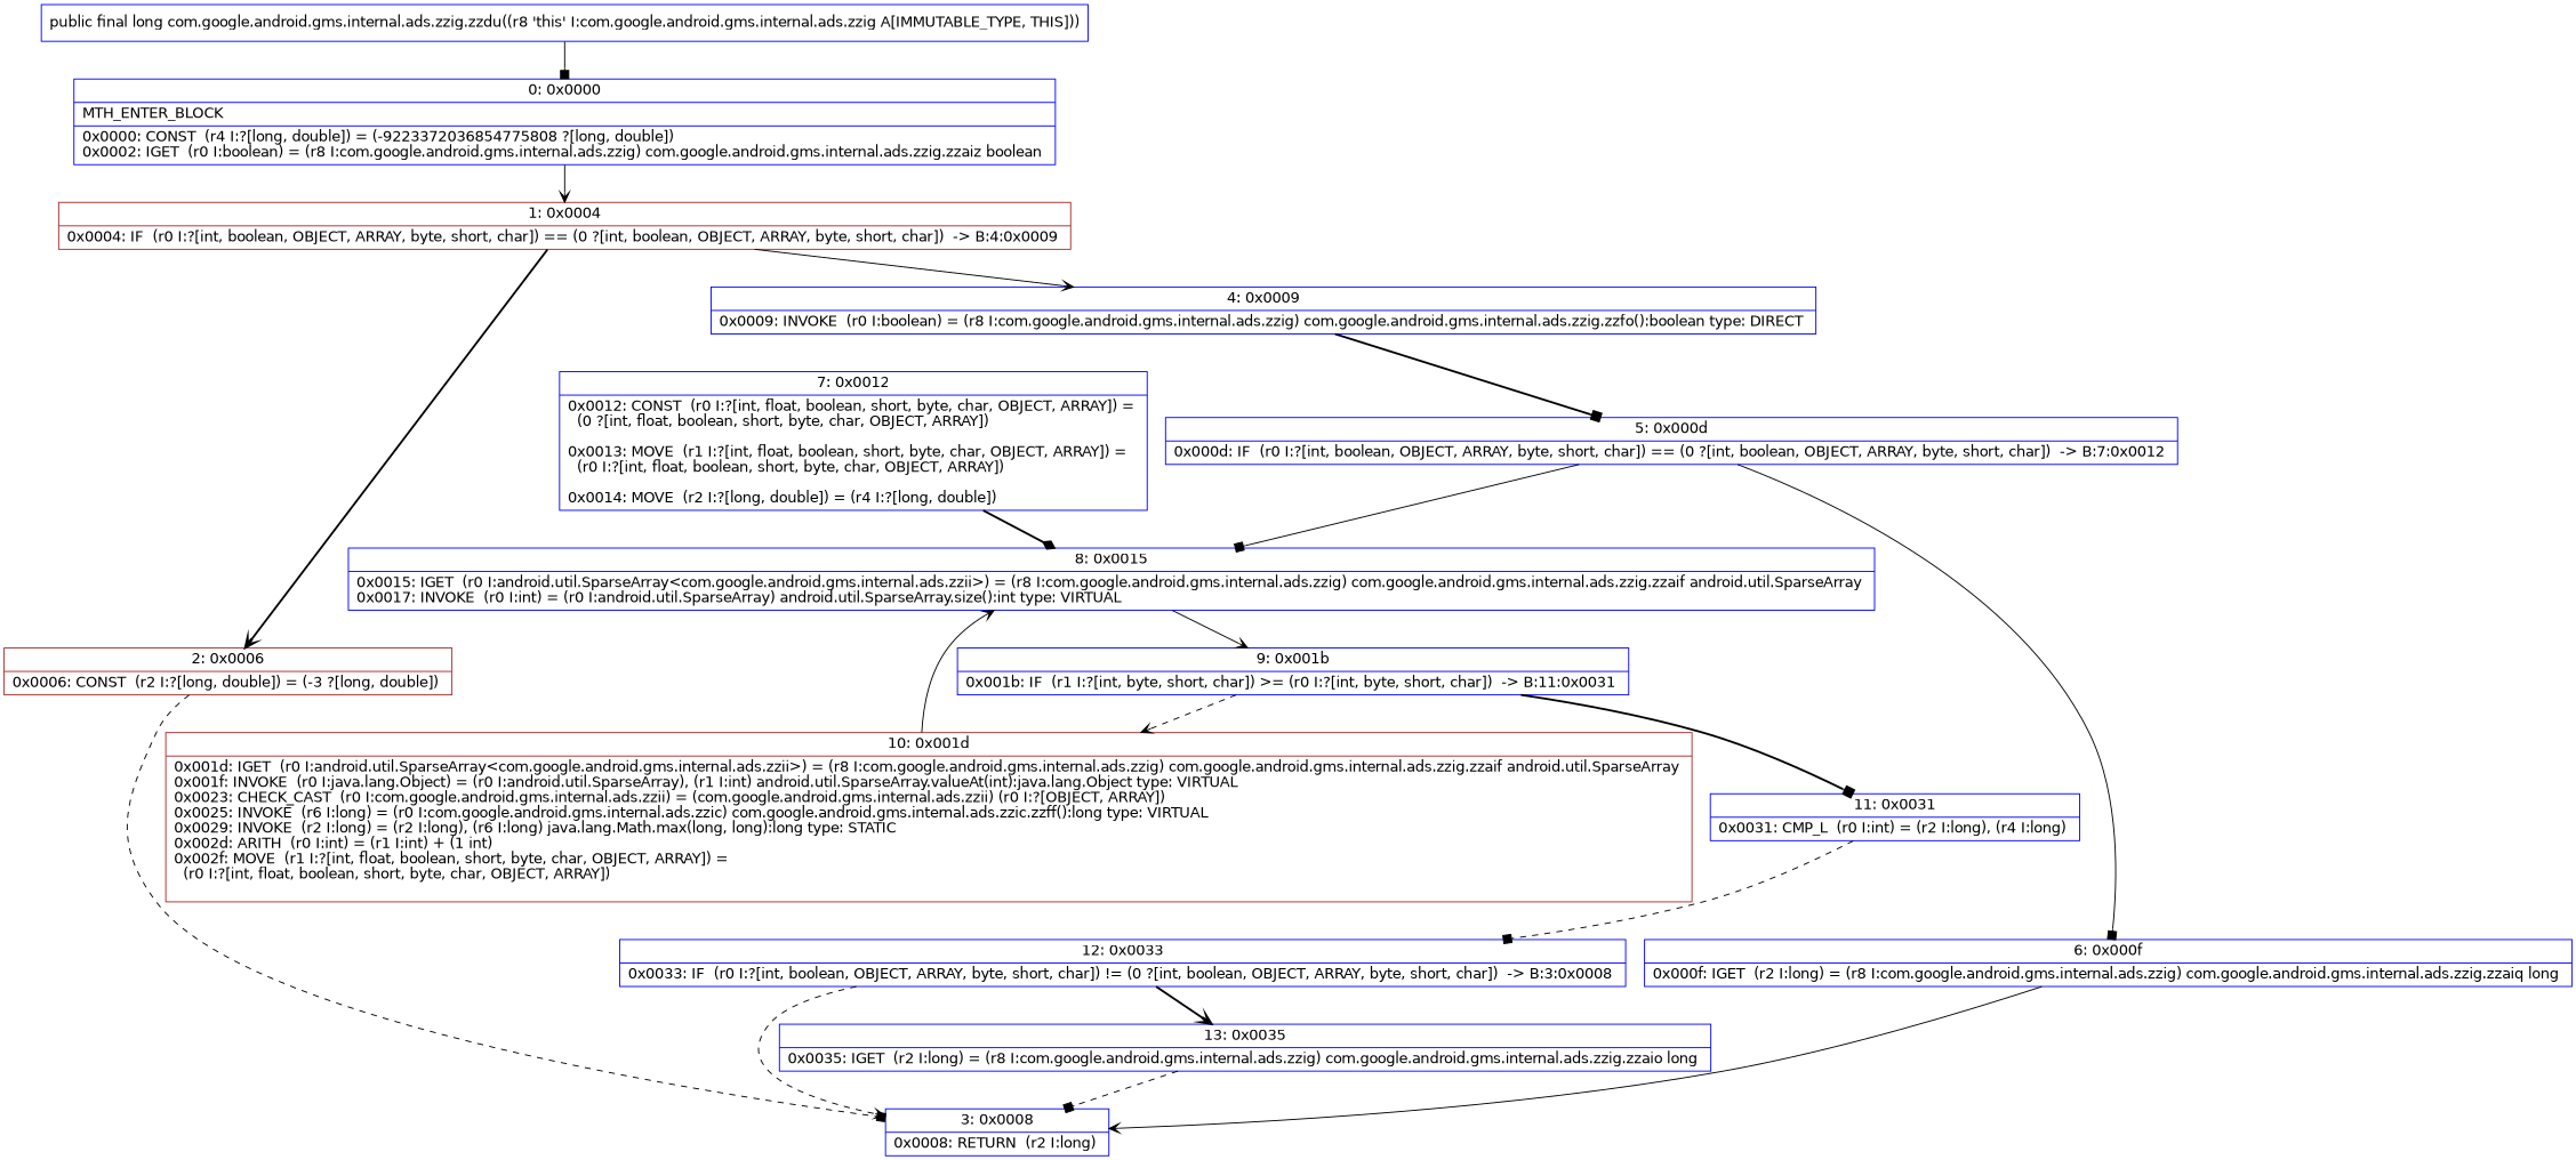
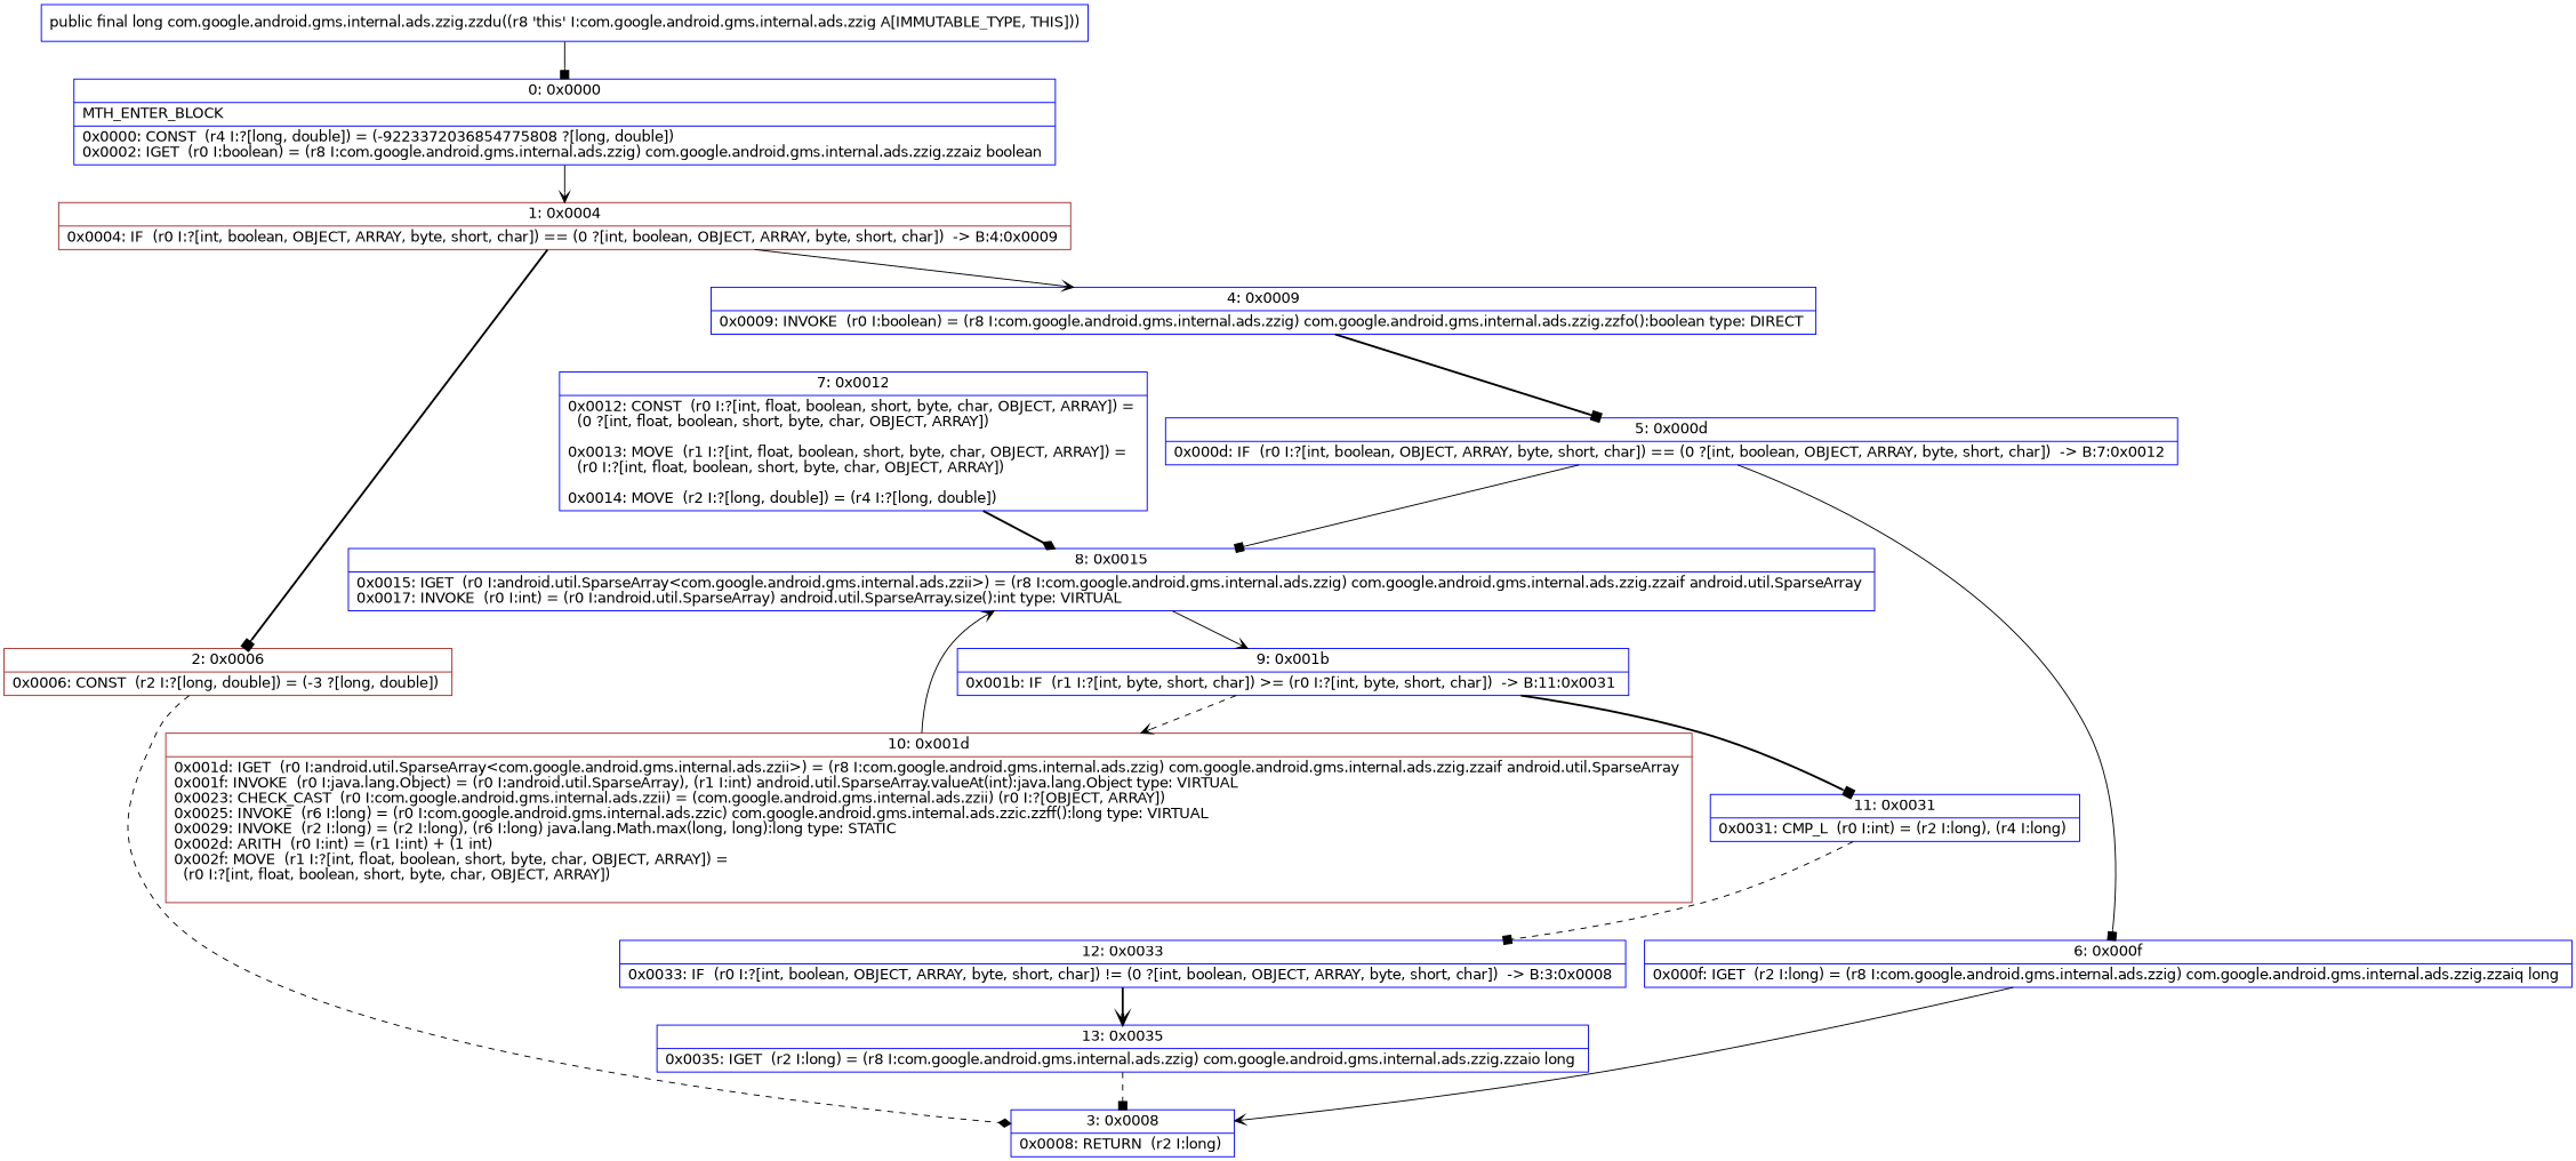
  digraph {
    fontname="DejaVu Sans"
    node [color=blue fontname="DejaVu Sans" shape=record]
    edge [arrowhead=vee fontname="DejaVu Sans" style=solid]
    n1 [label="{0\:\ 0x0000|MTH_ENTER_BLOCK\l|0x0000: CONST  (r4 I:?[long, double]) = (\-9223372036854775808 ?[long, double]) \l0x0002: IGET  (r0 I:boolean) = (r8 I:com.google.android.gms.internal.ads.zzig) com.google.android.gms.internal.ads.zzig.zzaiz boolean \l}"]
    n2 [color=brown label="{1\:\ 0x0004|0x0004: IF  (r0 I:?[int, boolean, OBJECT, ARRAY, byte, short, char]) == (0 ?[int, boolean, OBJECT, ARRAY, byte, short, char])  \-\> B:4:0x0009 \l}"]
    n3 [color=brown label="{2\:\ 0x0006|0x0006: CONST  (r2 I:?[long, double]) = (\-3 ?[long, double]) \l}"]
    n4 [label="{4\:\ 0x0009|0x0009: INVOKE  (r0 I:boolean) = (r8 I:com.google.android.gms.internal.ads.zzig) com.google.android.gms.internal.ads.zzig.zzfo():boolean type: DIRECT \l}"]
    n5 [label="{3\:\ 0x0008|0x0008: RETURN  (r2 I:long) \l}"]
    n6 [label="{5\:\ 0x000d|0x000d: IF  (r0 I:?[int, boolean, OBJECT, ARRAY, byte, short, char]) == (0 ?[int, boolean, OBJECT, ARRAY, byte, short, char])  \-\> B:7:0x0012 \l}"]
    n7 [label="{6\:\ 0x000f|0x000f: IGET  (r2 I:long) = (r8 I:com.google.android.gms.internal.ads.zzig) com.google.android.gms.internal.ads.zzig.zzaiq long \l}"]
    n8 [label="{8\:\ 0x0015|0x0015: IGET  (r0 I:android.util.SparseArray\<com.google.android.gms.internal.ads.zzii\>) = (r8 I:com.google.android.gms.internal.ads.zzig) com.google.android.gms.internal.ads.zzig.zzaif android.util.SparseArray \l0x0017: INVOKE  (r0 I:int) = (r0 I:android.util.SparseArray) android.util.SparseArray.size():int type: VIRTUAL \l}"]
    n9 [label="{7\:\ 0x0012|0x0012: CONST  (r0 I:?[int, float, boolean, short, byte, char, OBJECT, ARRAY]) = \l  (0 ?[int, float, boolean, short, byte, char, OBJECT, ARRAY])\l \l0x0013: MOVE  (r1 I:?[int, float, boolean, short, byte, char, OBJECT, ARRAY]) = \l  (r0 I:?[int, float, boolean, short, byte, char, OBJECT, ARRAY])\l \l0x0014: MOVE  (r2 I:?[long, double]) = (r4 I:?[long, double]) \l}"]
    n10 [label="{9\:\ 0x001b|0x001b: IF  (r1 I:?[int, byte, short, char]) \>= (r0 I:?[int, byte, short, char])  \-\> B:11:0x0031 \l}"]
    n11 [color=brown label="{10\:\ 0x001d|0x001d: IGET  (r0 I:android.util.SparseArray\<com.google.android.gms.internal.ads.zzii\>) = (r8 I:com.google.android.gms.internal.ads.zzig) com.google.android.gms.internal.ads.zzig.zzaif android.util.SparseArray \l0x001f: INVOKE  (r0 I:java.lang.Object) = (r0 I:android.util.SparseArray), (r1 I:int) android.util.SparseArray.valueAt(int):java.lang.Object type: VIRTUAL \l0x0023: CHECK_CAST  (r0 I:com.google.android.gms.internal.ads.zzii) = (com.google.android.gms.internal.ads.zzii) (r0 I:?[OBJECT, ARRAY]) \l0x0025: INVOKE  (r6 I:long) = (r0 I:com.google.android.gms.internal.ads.zzic) com.google.android.gms.internal.ads.zzic.zzff():long type: VIRTUAL \l0x0029: INVOKE  (r2 I:long) = (r2 I:long), (r6 I:long) java.lang.Math.max(long, long):long type: STATIC \l0x002d: ARITH  (r0 I:int) = (r1 I:int) + (1 int) \l0x002f: MOVE  (r1 I:?[int, float, boolean, short, byte, char, OBJECT, ARRAY]) = \l  (r0 I:?[int, float, boolean, short, byte, char, OBJECT, ARRAY])\l \l}"]
    n12 [label="{11\:\ 0x0031|0x0031: CMP_L  (r0 I:int) = (r2 I:long), (r4 I:long) \l}"]
    n13 [label="{12\:\ 0x0033|0x0033: IF  (r0 I:?[int, boolean, OBJECT, ARRAY, byte, short, char]) != (0 ?[int, boolean, OBJECT, ARRAY, byte, short, char])  \-\> B:3:0x0008 \l}"]
    n14 [label="{13\:\ 0x0035|0x0035: IGET  (r2 I:long) = (r8 I:com.google.android.gms.internal.ads.zzig) com.google.android.gms.internal.ads.zzig.zzaio long \l}"]
    n15 [label="{public final long com.google.android.gms.internal.ads.zzig.zzdu((r8 'this' I:com.google.android.gms.internal.ads.zzig A[IMMUTABLE_TYPE, THIS])) }"]
    n1 -> n2
-   n2 -> n3 [style=bold]
+   n2 -> n3 [arrowhead=box style=bold]
    n2 -> n4
-   n3 -> n5 [arrowhead=box style=dashed]
+   n3 -> n5 [arrowhead=diamond style=dashed]
    n4 -> n6 [arrowhead=box style=bold]
    n6 -> n7 [arrowhead=box]
    n6 -> n8 [arrowhead=box]
    n7 -> n5
    n8 -> n10
    n9 -> n8 [arrowhead=diamond style=bold]
    n10 -> n11 [style=dashed]
    n10 -> n12 [arrowhead=box style=bold]
    n11 -> n8
    n12 -> n13 [arrowhead=box style=dashed]
-   n13 -> n5 [style=dashed]
    n13 -> n14 [style=bold]
    n14 -> n5 [arrowhead=box style=dashed]
    n15 -> n1 [arrowhead=box]
  }
